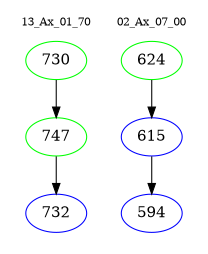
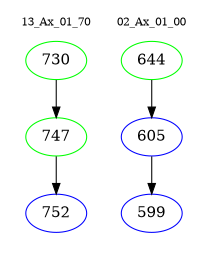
  digraph {
    node [color=green]
    edge [color=black]
    n1 [label=730]
    n2 [label=747]
-   n3 [color=blue label=732]
-   n4 [label=624]
-   n5 [color=blue label=615]
-   n6 [color=blue label=594]
+   n3 [color=blue label=752]
+   n4 [label=644]
+   n5 [color=blue label=605]
+   n6 [color=blue label=599]
    subgraph cluster_1 {
      color=white
      fontsize=10
      label="13_Ax_01_70"
      n1
      n2
      n3
    }
    subgraph cluster_2 {
      color=white
      fontsize=10
-     label="02_Ax_07_00"
+     label="02_Ax_01_00"
      n4
      n5
      n6
    }
    n1 -> n2
    n2 -> n3
    n4 -> n5
    n5 -> n6
  }
